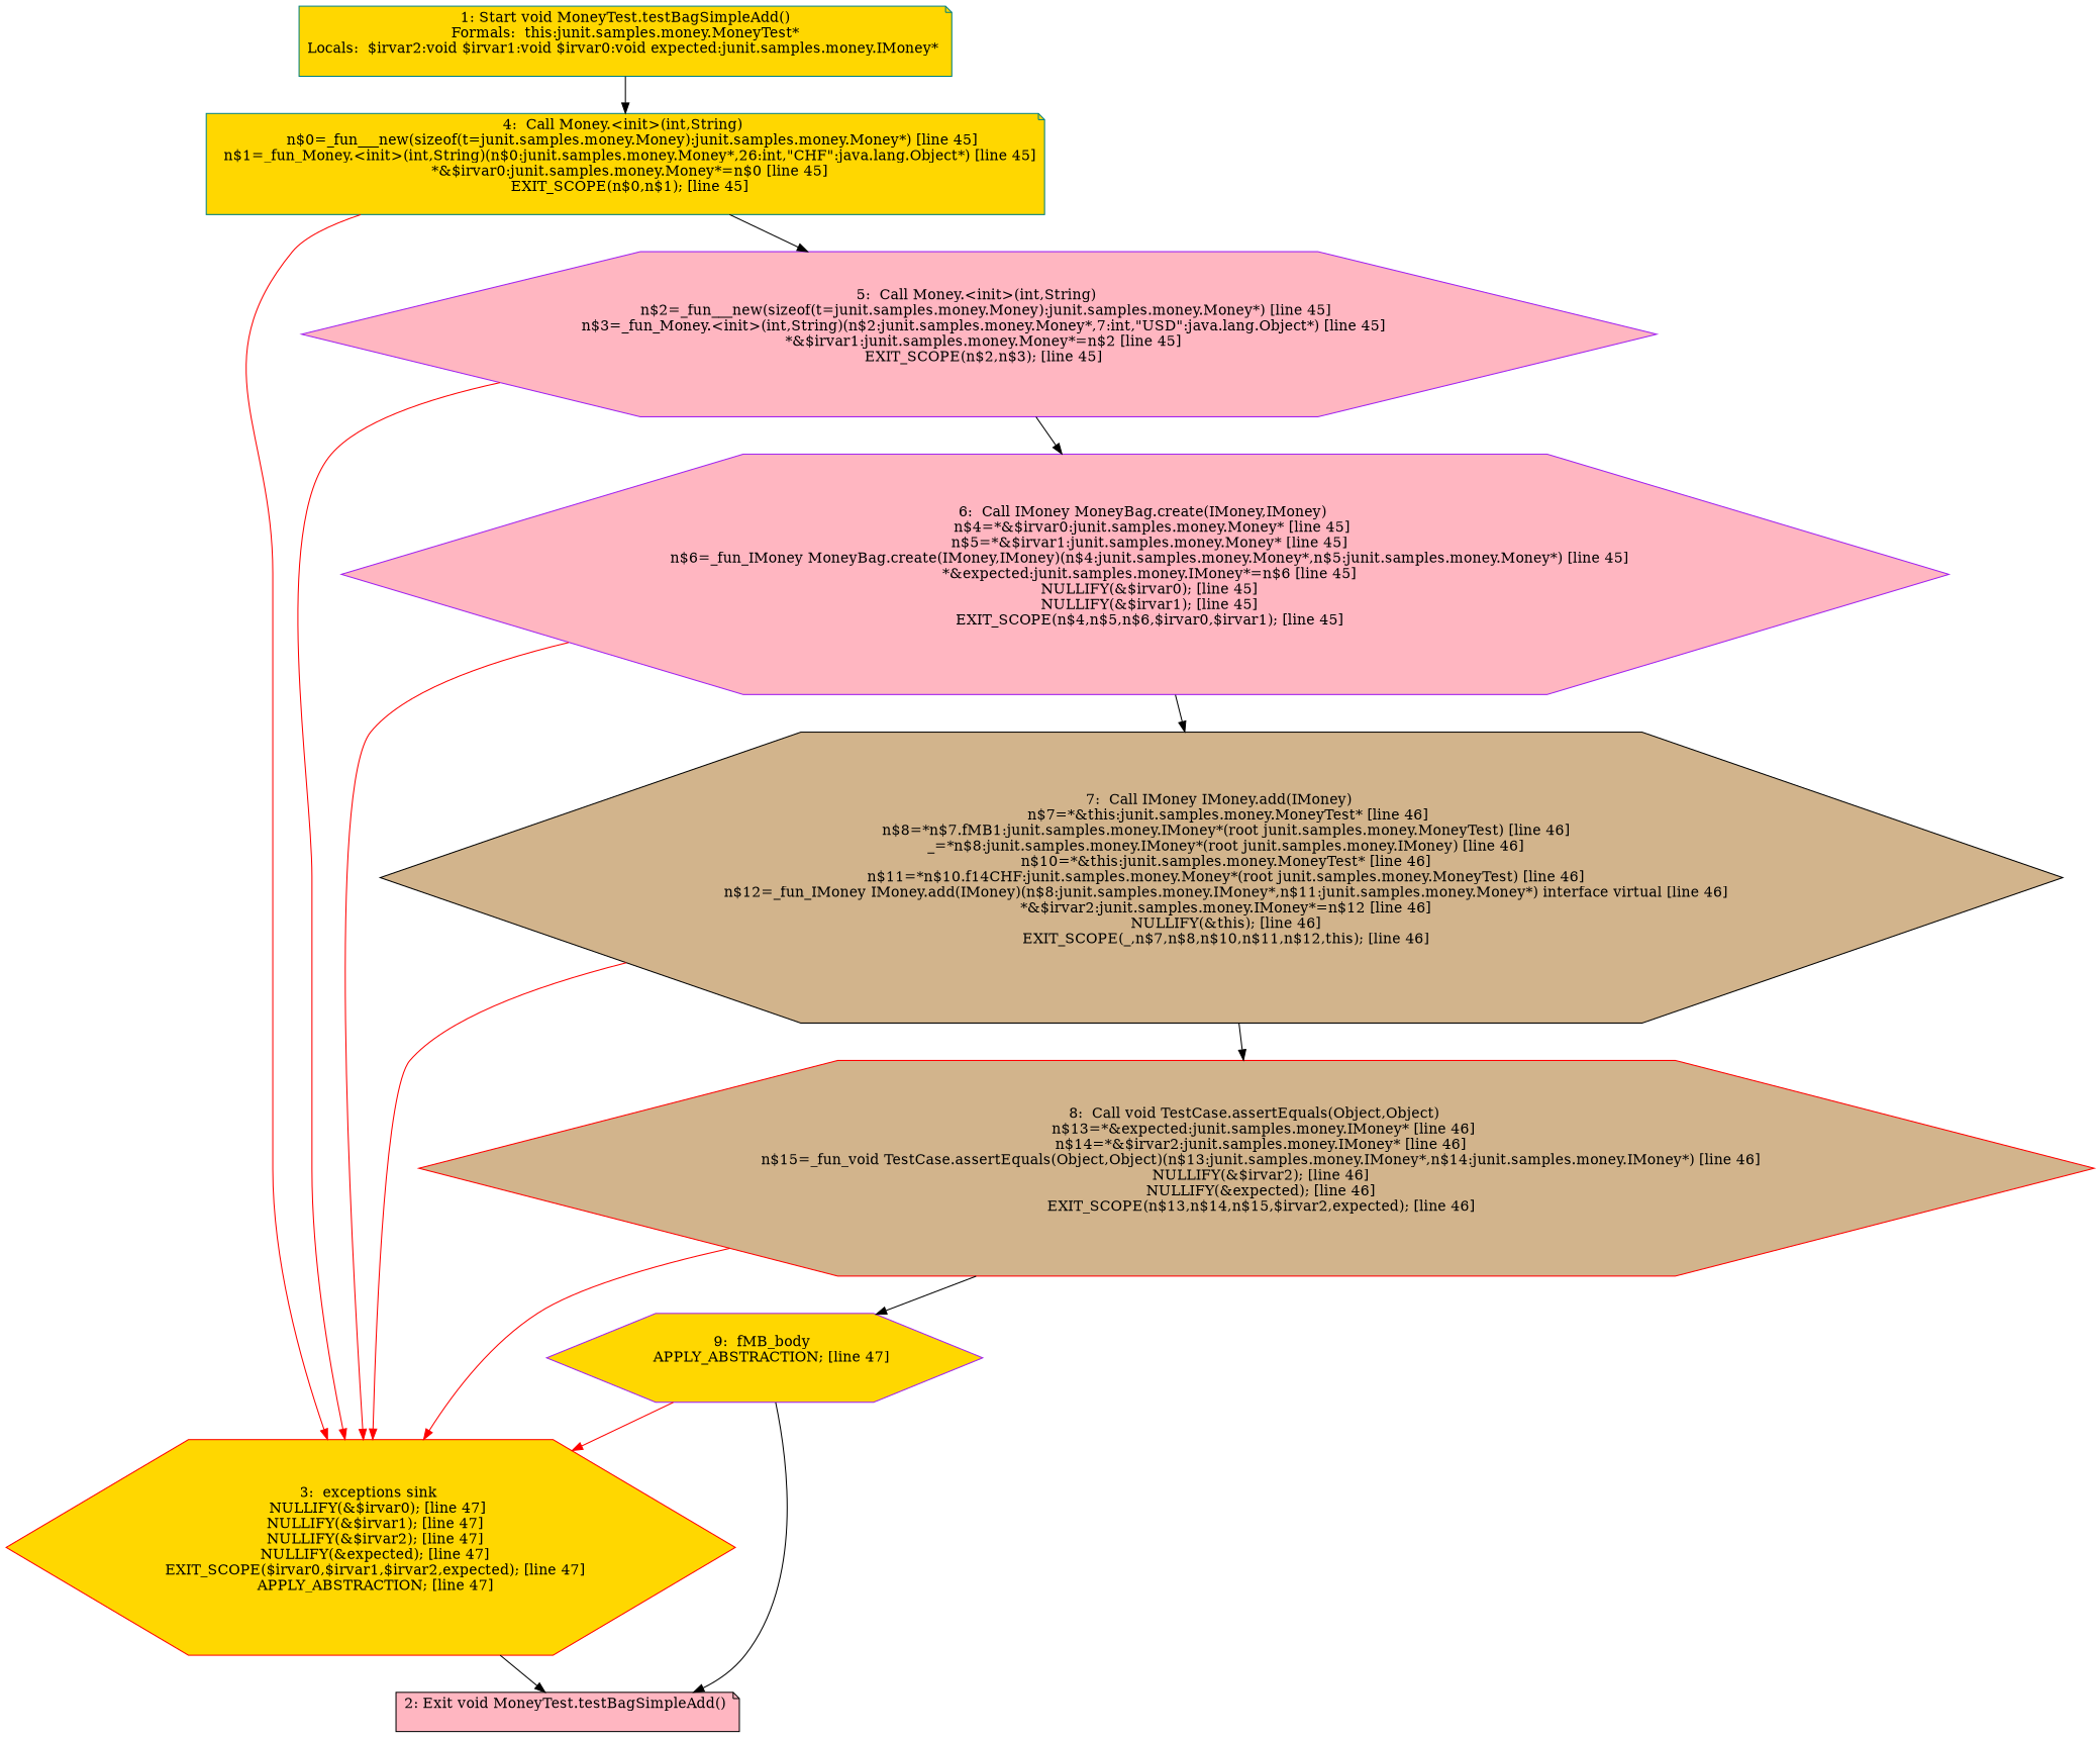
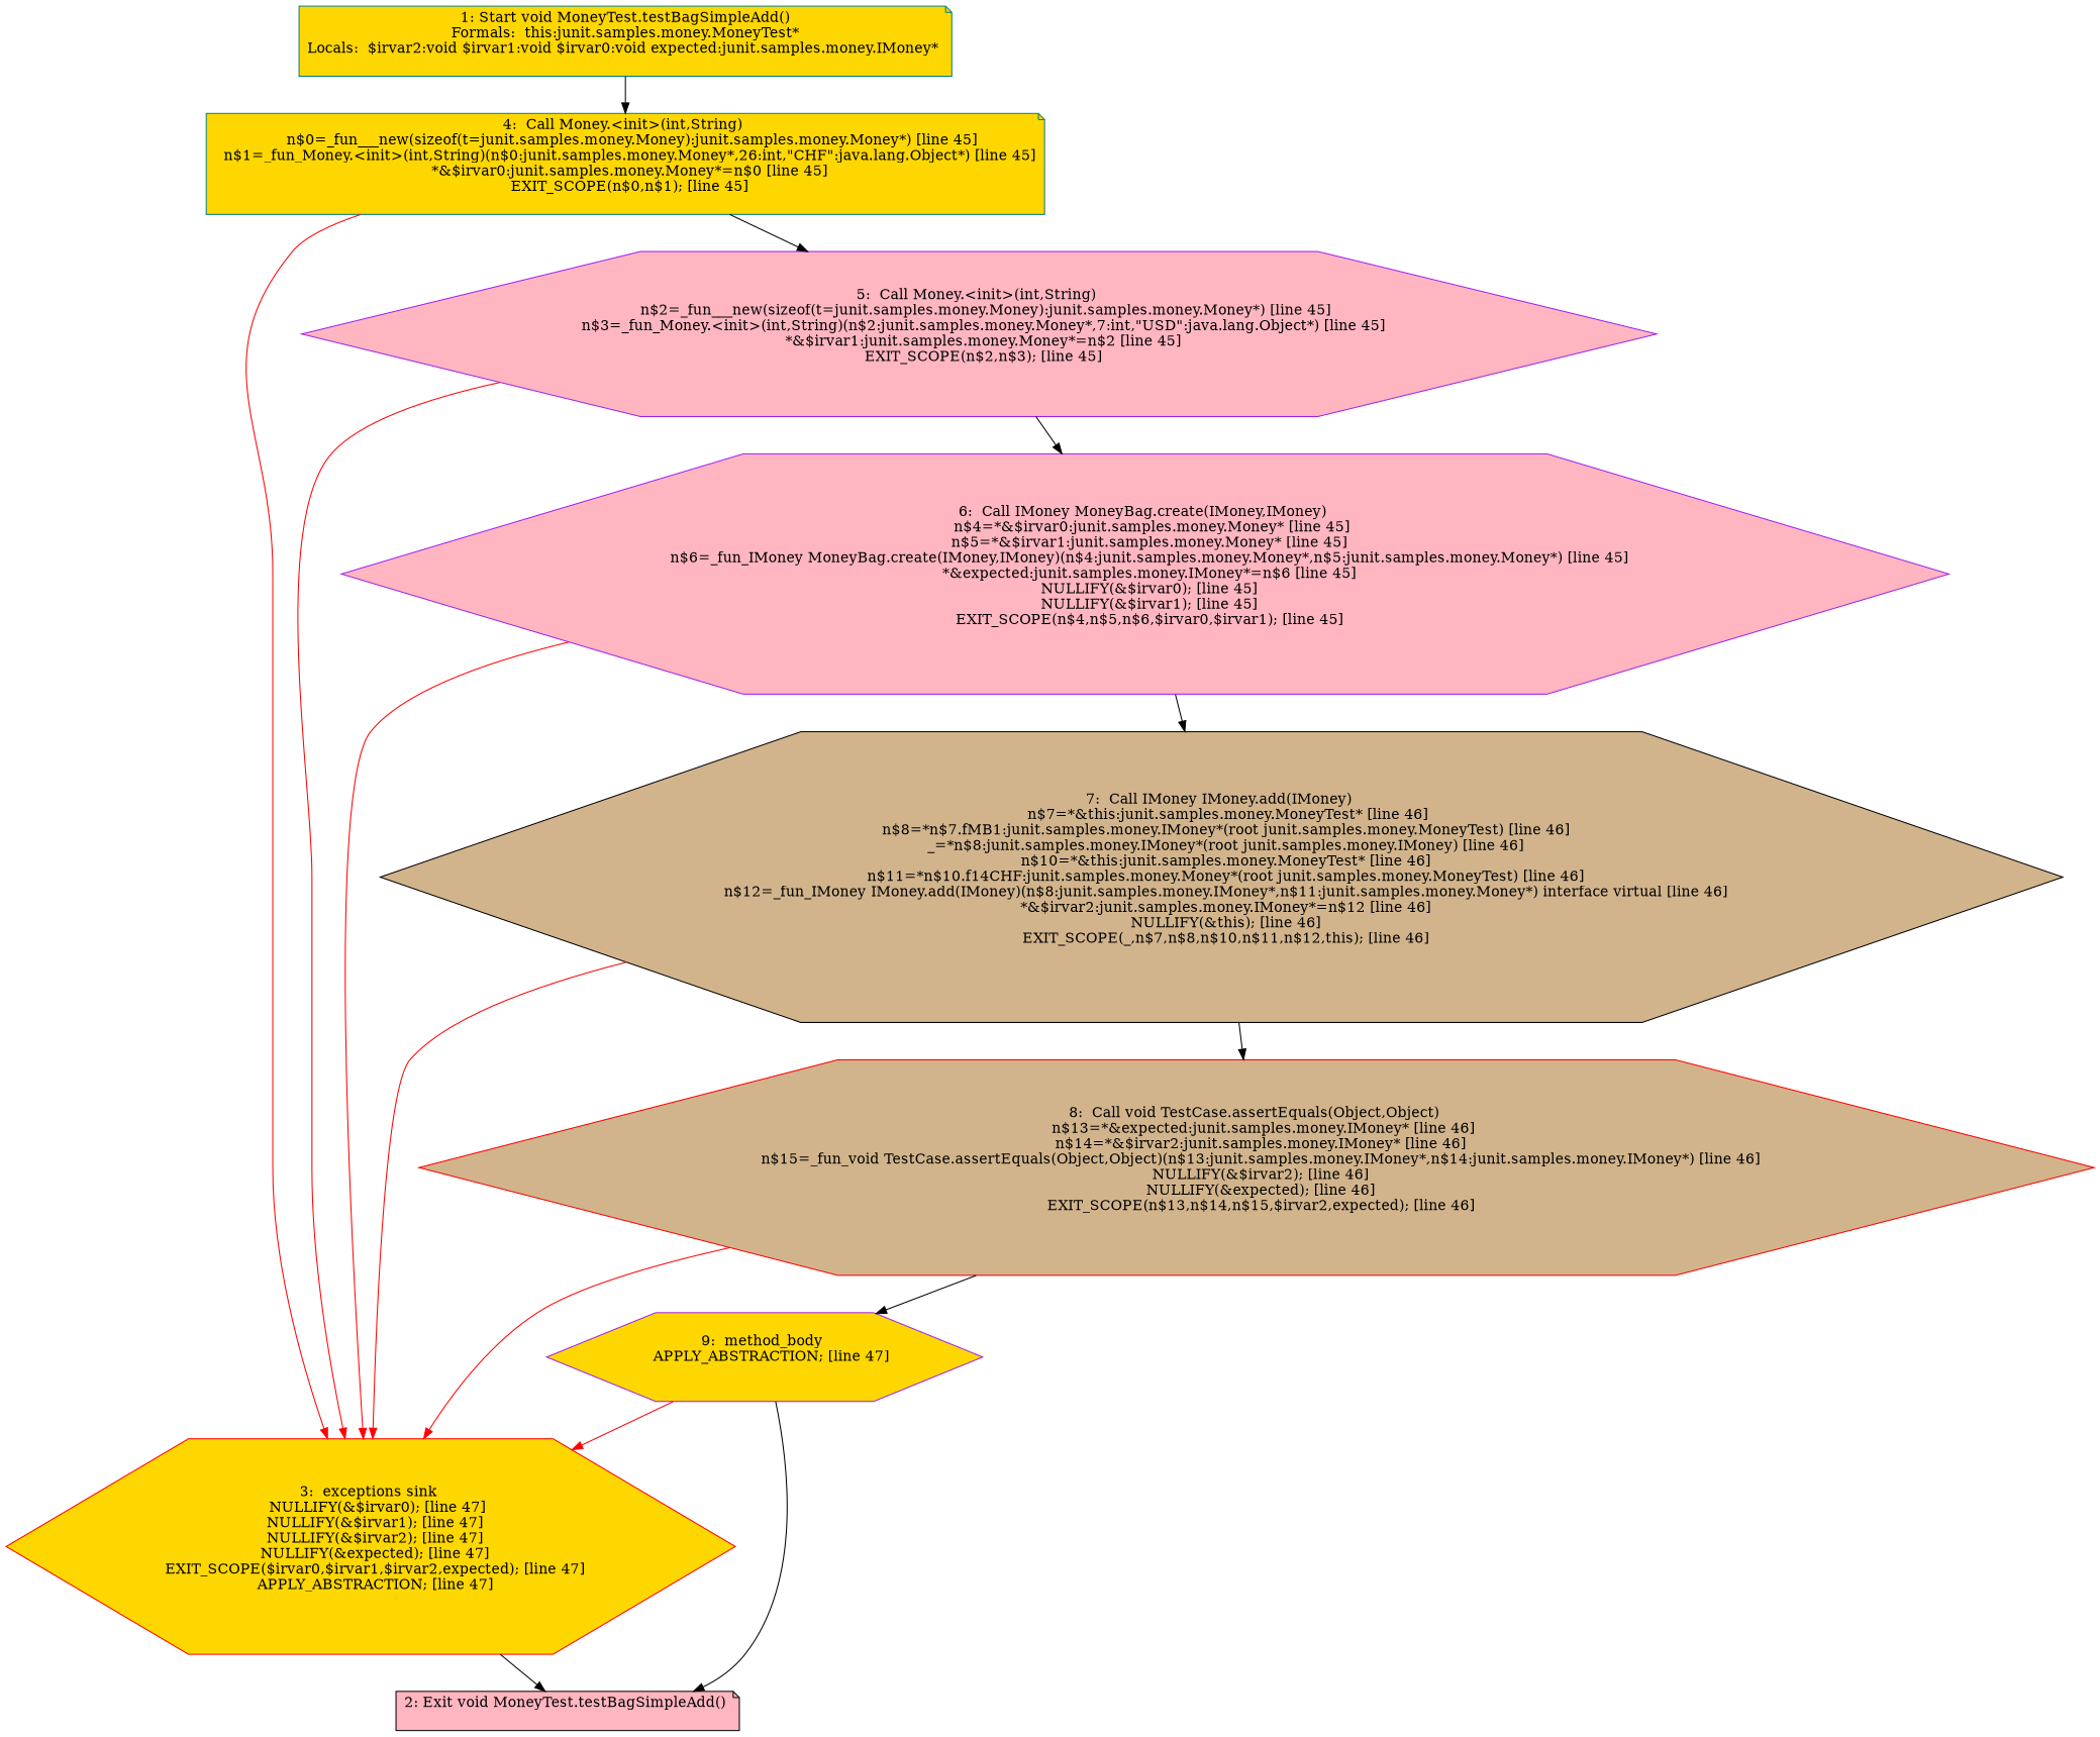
  digraph {
    node [color=purple style=filled fillcolor=gold shape=hexagon]
    n1 [color=teal label="1: Start void MoneyTest.testBagSimpleAdd()\nFormals:  this:junit.samples.money.MoneyTest*\nLocals:  $irvar2:void $irvar1:void $irvar0:void expected:junit.samples.money.IMoney* \n  " shape=note]
    n2 [label="4:  Call Money.<init>(int,String) \n   n$0=_fun___new(sizeof(t=junit.samples.money.Money):junit.samples.money.Money*) [line 45]\n  n$1=_fun_Money.<init>(int,String)(n$0:junit.samples.money.Money*,26:int,\"CHF\":java.lang.Object*) [line 45]\n  *&$irvar0:junit.samples.money.Money*=n$0 [line 45]\n  EXIT_SCOPE(n$0,n$1); [line 45]\n " shape=note color=teal]
    n3 [label="3:  exceptions sink \n   NULLIFY(&$irvar0); [line 47]\n  NULLIFY(&$irvar1); [line 47]\n  NULLIFY(&$irvar2); [line 47]\n  NULLIFY(&expected); [line 47]\n  EXIT_SCOPE($irvar0,$irvar1,$irvar2,expected); [line 47]\n  APPLY_ABSTRACTION; [line 47]\n " color=red]
    n4 [label="5:  Call Money.<init>(int,String) \n   n$2=_fun___new(sizeof(t=junit.samples.money.Money):junit.samples.money.Money*) [line 45]\n  n$3=_fun_Money.<init>(int,String)(n$2:junit.samples.money.Money*,7:int,\"USD\":java.lang.Object*) [line 45]\n  *&$irvar1:junit.samples.money.Money*=n$2 [line 45]\n  EXIT_SCOPE(n$2,n$3); [line 45]\n " fillcolor=lightpink]
    n5 [color=black label="2: Exit void MoneyTest.testBagSimpleAdd() \n  " fillcolor=lightpink shape=note]
    n6 [label="6:  Call IMoney MoneyBag.create(IMoney,IMoney) \n   n$4=*&$irvar0:junit.samples.money.Money* [line 45]\n  n$5=*&$irvar1:junit.samples.money.Money* [line 45]\n  n$6=_fun_IMoney MoneyBag.create(IMoney,IMoney)(n$4:junit.samples.money.Money*,n$5:junit.samples.money.Money*) [line 45]\n  *&expected:junit.samples.money.IMoney*=n$6 [line 45]\n  NULLIFY(&$irvar0); [line 45]\n  NULLIFY(&$irvar1); [line 45]\n  EXIT_SCOPE(n$4,n$5,n$6,$irvar0,$irvar1); [line 45]\n " fillcolor=lightpink]
    n7 [label="7:  Call IMoney IMoney.add(IMoney) \n   n$7=*&this:junit.samples.money.MoneyTest* [line 46]\n  n$8=*n$7.fMB1:junit.samples.money.IMoney*(root junit.samples.money.MoneyTest) [line 46]\n  _=*n$8:junit.samples.money.IMoney*(root junit.samples.money.IMoney) [line 46]\n  n$10=*&this:junit.samples.money.MoneyTest* [line 46]\n  n$11=*n$10.f14CHF:junit.samples.money.Money*(root junit.samples.money.MoneyTest) [line 46]\n  n$12=_fun_IMoney IMoney.add(IMoney)(n$8:junit.samples.money.IMoney*,n$11:junit.samples.money.Money*) interface virtual [line 46]\n  *&$irvar2:junit.samples.money.IMoney*=n$12 [line 46]\n  NULLIFY(&this); [line 46]\n  EXIT_SCOPE(_,n$7,n$8,n$10,n$11,n$12,this); [line 46]\n " fillcolor=tan color=black]
    n8 [label="8:  Call void TestCase.assertEquals(Object,Object) \n   n$13=*&expected:junit.samples.money.IMoney* [line 46]\n  n$14=*&$irvar2:junit.samples.money.IMoney* [line 46]\n  n$15=_fun_void TestCase.assertEquals(Object,Object)(n$13:junit.samples.money.IMoney*,n$14:junit.samples.money.IMoney*) [line 46]\n  NULLIFY(&$irvar2); [line 46]\n  NULLIFY(&expected); [line 46]\n  EXIT_SCOPE(n$13,n$14,n$15,$irvar2,expected); [line 46]\n " fillcolor=tan color=red]
-   n9 [label="9:  fMB_body \n   APPLY_ABSTRACTION; [line 47]\n "]
+   n9 [label="9:  method_body \n   APPLY_ABSTRACTION; [line 47]\n "]
    n1 -> n2
    n2 -> n3 [color=red]
    n2 -> n4
    n3 -> n5
    n4 -> n3 [color=red]
    n4 -> n6
    n6 -> n3 [color=red]
    n6 -> n7
    n7 -> n3 [color=red]
    n7 -> n8
    n8 -> n3 [color=red]
    n8 -> n9
    n9 -> n3 [color=red]
    n9 -> n5
  }
